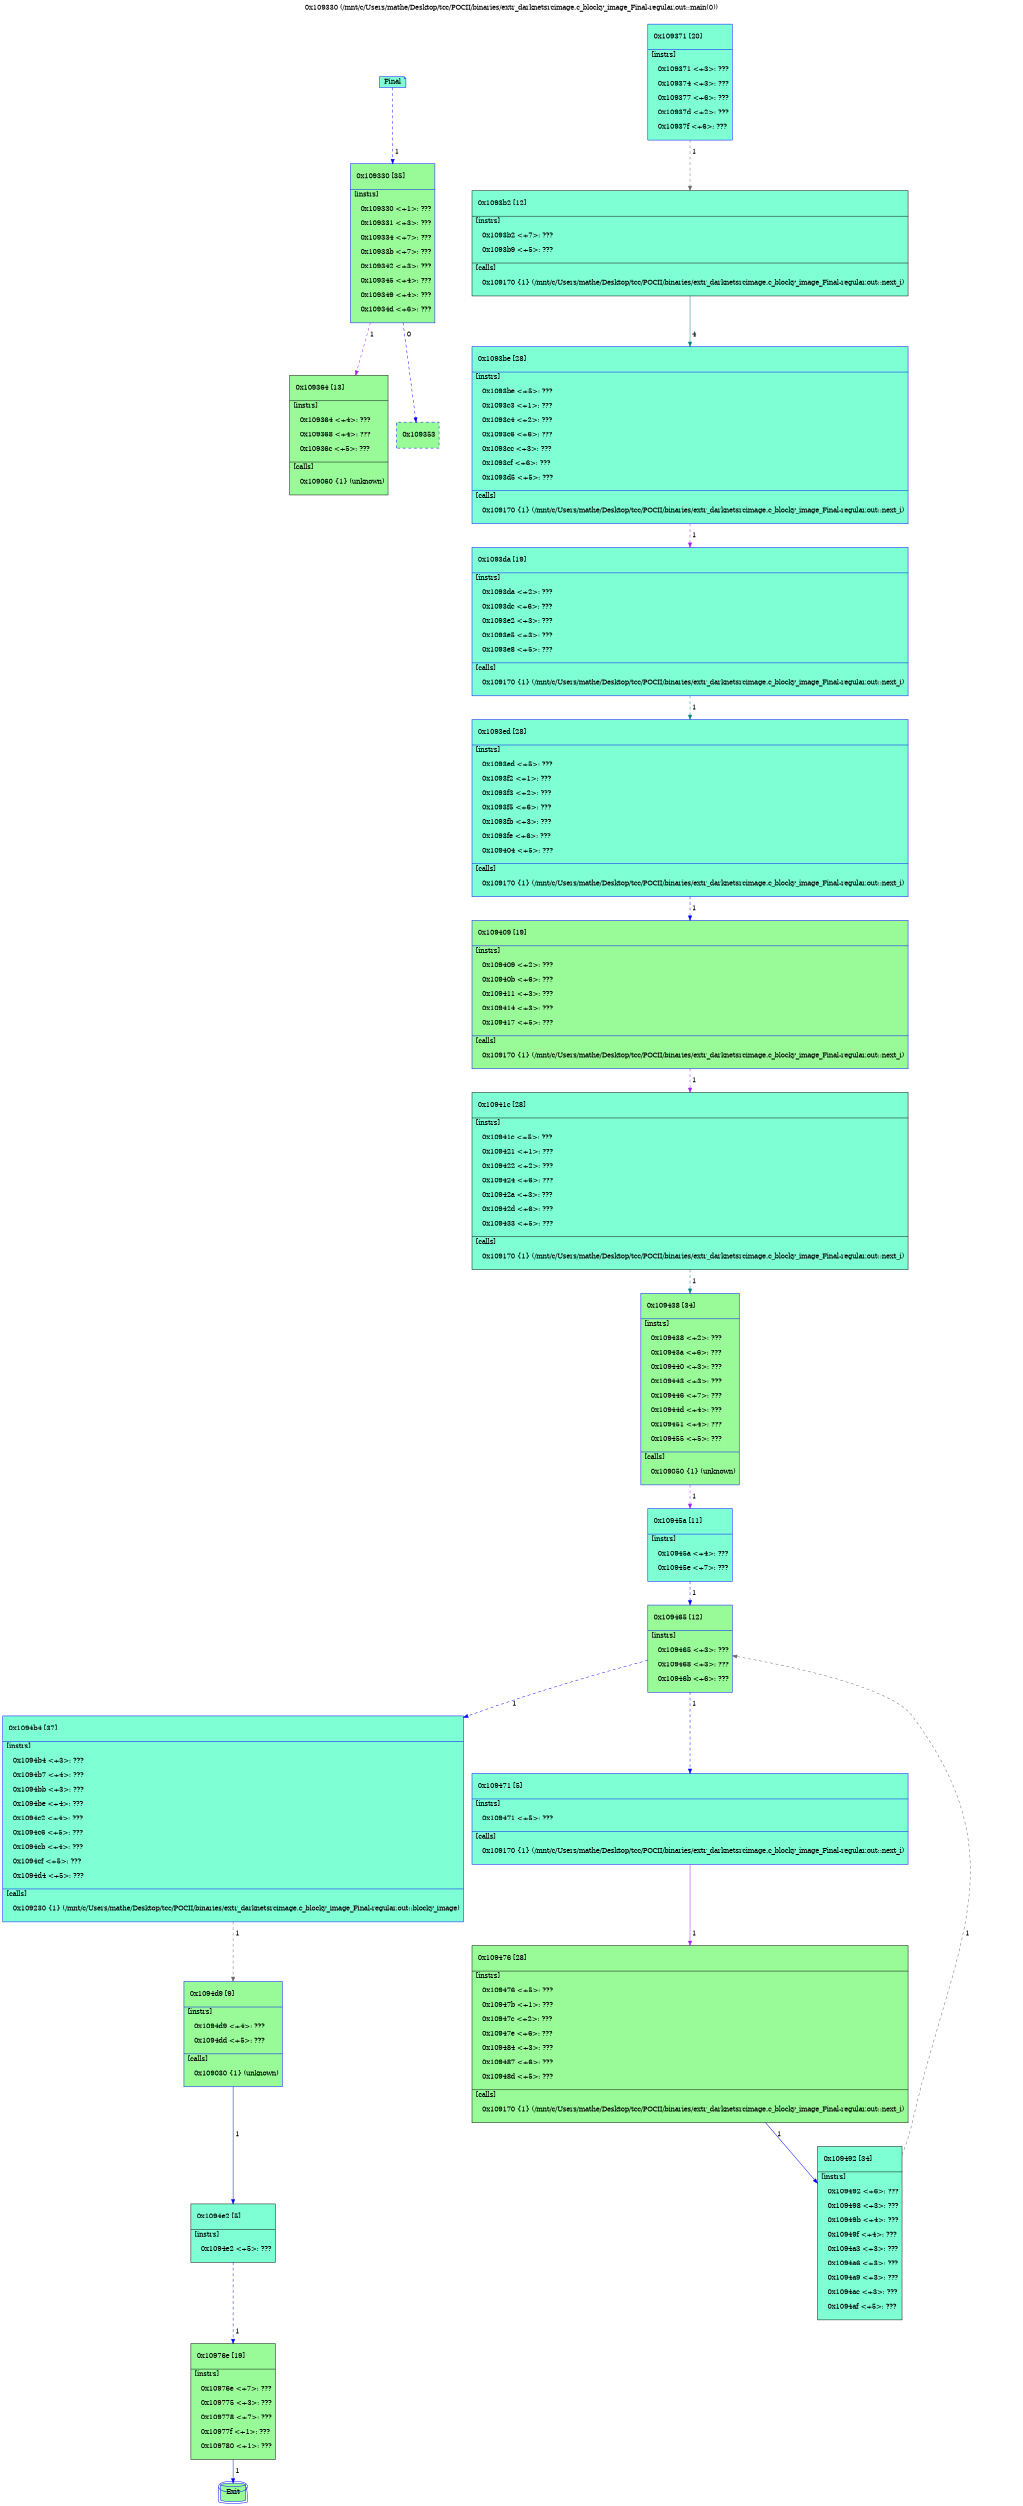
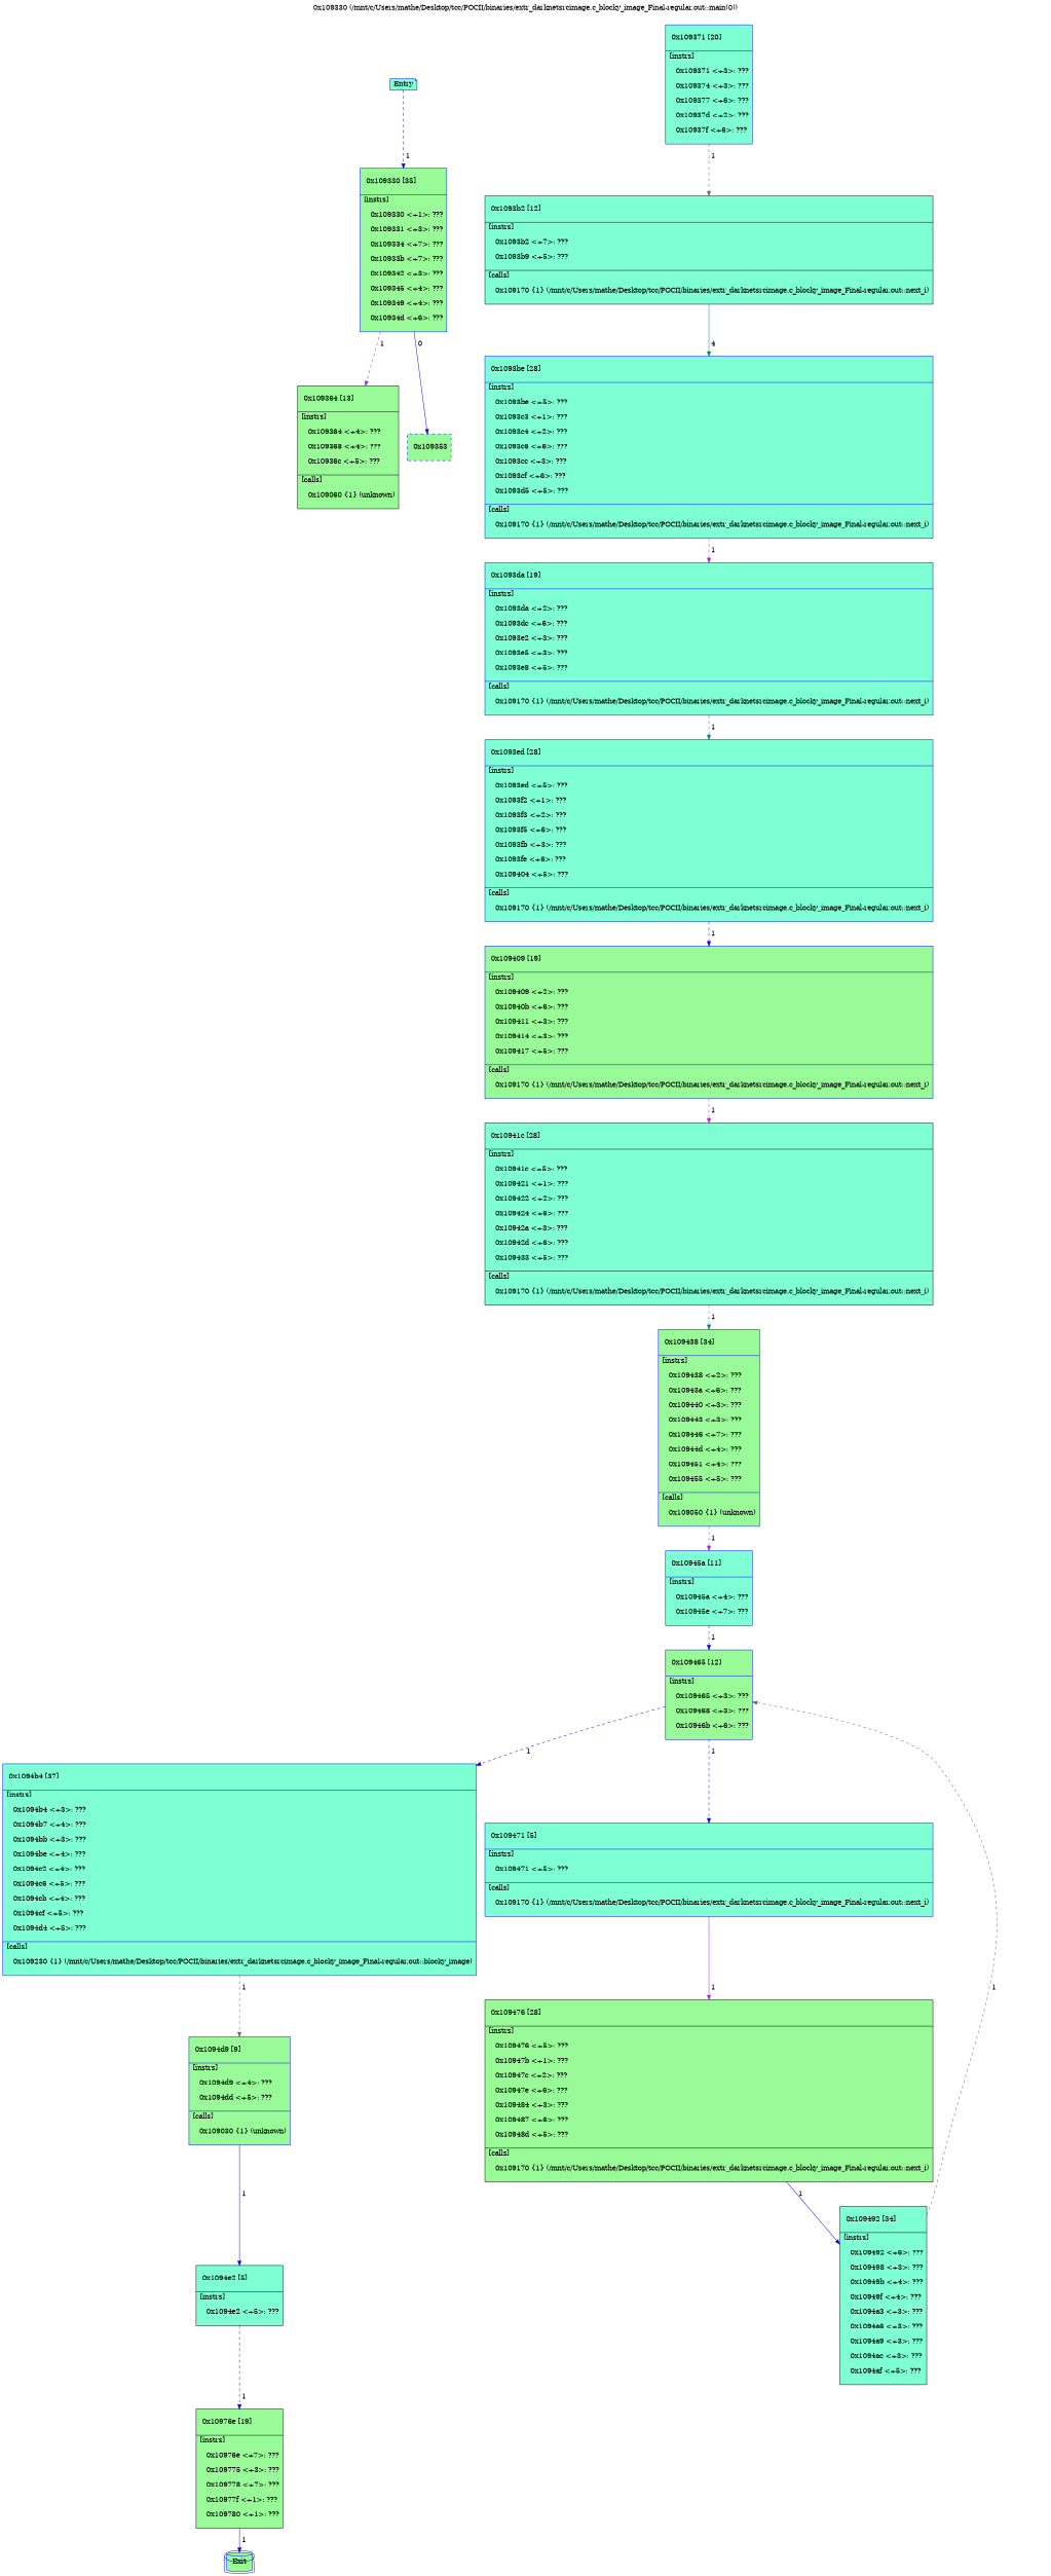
  digraph {
    label="0x109330 (/mnt/c/Users/mathe/Desktop/tcc/POCII/binaries/extr_darknetsrcimage.c_blocky_image_Final-regular.out::main(0))"
    labelloc=t
    node [color=blue fillcolor=aquamarine shape=record style=filled]
    edge [color=blue style=dashed]
-   Entry [height=0.3 shape=note width=0.3 label=Final]
+   Entry [height=0.3 shape=note width=0.3]
    n2 [fillcolor=palegreen label="{\n     0x109330 [35]\l\n     | [instrs]\l\n     &nbsp;&nbsp;0x109330 \<+1\>: ???\l\n     &nbsp;&nbsp;0x109331 \<+3\>: ???\l\n     &nbsp;&nbsp;0x109334 \<+7\>: ???\l\n     &nbsp;&nbsp;0x10933b \<+7\>: ???\l\n     &nbsp;&nbsp;0x109342 \<+3\>: ???\l\n     &nbsp;&nbsp;0x109345 \<+4\>: ???\l\n     &nbsp;&nbsp;0x109349 \<+4\>: ???\l\n     &nbsp;&nbsp;0x10934d \<+6\>: ???\l\n  }"]
    n3 [color=black fillcolor=palegreen label="{\n     0x109364 [13]\l\n     | [instrs]\l\n     &nbsp;&nbsp;0x109364 \<+4\>: ???\l\n     &nbsp;&nbsp;0x109368 \<+4\>: ???\l\n     &nbsp;&nbsp;0x10936c \<+5\>: ???\l\n     | [calls]\l\n     &nbsp;&nbsp;0x109060 \{1\} (unknown)\l\n  }"]
    n4 [fillcolor=palegreen label="{\n     0x109353\l\n  }" style="dashed,filled"]
    n5 [label="{\n     0x109371 [20]\l\n     | [instrs]\l\n     &nbsp;&nbsp;0x109371 \<+3\>: ???\l\n     &nbsp;&nbsp;0x109374 \<+3\>: ???\l\n     &nbsp;&nbsp;0x109377 \<+6\>: ???\l\n     &nbsp;&nbsp;0x10937d \<+2\>: ???\l\n     &nbsp;&nbsp;0x10937f \<+6\>: ???\l\n  }"]
    n6 [color=black label="{\n     0x1093b2 [12]\l\n     | [instrs]\l\n     &nbsp;&nbsp;0x1093b2 \<+7\>: ???\l\n     &nbsp;&nbsp;0x1093b9 \<+5\>: ???\l\n     | [calls]\l\n     &nbsp;&nbsp;0x109170 \{1\} (/mnt/c/Users/mathe/Desktop/tcc/POCII/binaries/extr_darknetsrcimage.c_blocky_image_Final-regular.out::next_i)\l\n  }"]
    n7 [label="{\n     0x1093be [28]\l\n     | [instrs]\l\n     &nbsp;&nbsp;0x1093be \<+5\>: ???\l\n     &nbsp;&nbsp;0x1093c3 \<+1\>: ???\l\n     &nbsp;&nbsp;0x1093c4 \<+2\>: ???\l\n     &nbsp;&nbsp;0x1093c6 \<+6\>: ???\l\n     &nbsp;&nbsp;0x1093cc \<+3\>: ???\l\n     &nbsp;&nbsp;0x1093cf \<+6\>: ???\l\n     &nbsp;&nbsp;0x1093d5 \<+5\>: ???\l\n     | [calls]\l\n     &nbsp;&nbsp;0x109170 \{1\} (/mnt/c/Users/mathe/Desktop/tcc/POCII/binaries/extr_darknetsrcimage.c_blocky_image_Final-regular.out::next_i)\l\n  }"]
    n8 [label="{\n     0x1093da [19]\l\n     | [instrs]\l\n     &nbsp;&nbsp;0x1093da \<+2\>: ???\l\n     &nbsp;&nbsp;0x1093dc \<+6\>: ???\l\n     &nbsp;&nbsp;0x1093e2 \<+3\>: ???\l\n     &nbsp;&nbsp;0x1093e5 \<+3\>: ???\l\n     &nbsp;&nbsp;0x1093e8 \<+5\>: ???\l\n     | [calls]\l\n     &nbsp;&nbsp;0x109170 \{1\} (/mnt/c/Users/mathe/Desktop/tcc/POCII/binaries/extr_darknetsrcimage.c_blocky_image_Final-regular.out::next_i)\l\n  }"]
    n9 [label="{\n     0x1093ed [28]\l\n     | [instrs]\l\n     &nbsp;&nbsp;0x1093ed \<+5\>: ???\l\n     &nbsp;&nbsp;0x1093f2 \<+1\>: ???\l\n     &nbsp;&nbsp;0x1093f3 \<+2\>: ???\l\n     &nbsp;&nbsp;0x1093f5 \<+6\>: ???\l\n     &nbsp;&nbsp;0x1093fb \<+3\>: ???\l\n     &nbsp;&nbsp;0x1093fe \<+6\>: ???\l\n     &nbsp;&nbsp;0x109404 \<+5\>: ???\l\n     | [calls]\l\n     &nbsp;&nbsp;0x109170 \{1\} (/mnt/c/Users/mathe/Desktop/tcc/POCII/binaries/extr_darknetsrcimage.c_blocky_image_Final-regular.out::next_i)\l\n  }"]
    n10 [fillcolor=palegreen label="{\n     0x109409 [19]\l\n     | [instrs]\l\n     &nbsp;&nbsp;0x109409 \<+2\>: ???\l\n     &nbsp;&nbsp;0x10940b \<+6\>: ???\l\n     &nbsp;&nbsp;0x109411 \<+3\>: ???\l\n     &nbsp;&nbsp;0x109414 \<+3\>: ???\l\n     &nbsp;&nbsp;0x109417 \<+5\>: ???\l\n     | [calls]\l\n     &nbsp;&nbsp;0x109170 \{1\} (/mnt/c/Users/mathe/Desktop/tcc/POCII/binaries/extr_darknetsrcimage.c_blocky_image_Final-regular.out::next_i)\l\n  }"]
    n11 [color=black label="{\n     0x10941c [28]\l\n     | [instrs]\l\n     &nbsp;&nbsp;0x10941c \<+5\>: ???\l\n     &nbsp;&nbsp;0x109421 \<+1\>: ???\l\n     &nbsp;&nbsp;0x109422 \<+2\>: ???\l\n     &nbsp;&nbsp;0x109424 \<+6\>: ???\l\n     &nbsp;&nbsp;0x10942a \<+3\>: ???\l\n     &nbsp;&nbsp;0x10942d \<+6\>: ???\l\n     &nbsp;&nbsp;0x109433 \<+5\>: ???\l\n     | [calls]\l\n     &nbsp;&nbsp;0x109170 \{1\} (/mnt/c/Users/mathe/Desktop/tcc/POCII/binaries/extr_darknetsrcimage.c_blocky_image_Final-regular.out::next_i)\l\n  }"]
    n12 [fillcolor=palegreen label="{\n     0x109438 [34]\l\n     | [instrs]\l\n     &nbsp;&nbsp;0x109438 \<+2\>: ???\l\n     &nbsp;&nbsp;0x10943a \<+6\>: ???\l\n     &nbsp;&nbsp;0x109440 \<+3\>: ???\l\n     &nbsp;&nbsp;0x109443 \<+3\>: ???\l\n     &nbsp;&nbsp;0x109446 \<+7\>: ???\l\n     &nbsp;&nbsp;0x10944d \<+4\>: ???\l\n     &nbsp;&nbsp;0x109451 \<+4\>: ???\l\n     &nbsp;&nbsp;0x109455 \<+5\>: ???\l\n     | [calls]\l\n     &nbsp;&nbsp;0x109050 \{1\} (unknown)\l\n  }"]
    n13 [label="{\n     0x10945a [11]\l\n     | [instrs]\l\n     &nbsp;&nbsp;0x10945a \<+4\>: ???\l\n     &nbsp;&nbsp;0x10945e \<+7\>: ???\l\n  }"]
    n14 [fillcolor=palegreen label="{\n     0x109465 [12]\l\n     | [instrs]\l\n     &nbsp;&nbsp;0x109465 \<+3\>: ???\l\n     &nbsp;&nbsp;0x109468 \<+3\>: ???\l\n     &nbsp;&nbsp;0x10946b \<+6\>: ???\l\n  }"]
    n15 [label="{\n     0x1094b4 [37]\l\n     | [instrs]\l\n     &nbsp;&nbsp;0x1094b4 \<+3\>: ???\l\n     &nbsp;&nbsp;0x1094b7 \<+4\>: ???\l\n     &nbsp;&nbsp;0x1094bb \<+3\>: ???\l\n     &nbsp;&nbsp;0x1094be \<+4\>: ???\l\n     &nbsp;&nbsp;0x1094c2 \<+4\>: ???\l\n     &nbsp;&nbsp;0x1094c6 \<+5\>: ???\l\n     &nbsp;&nbsp;0x1094cb \<+4\>: ???\l\n     &nbsp;&nbsp;0x1094cf \<+5\>: ???\l\n     &nbsp;&nbsp;0x1094d4 \<+5\>: ???\l\n     | [calls]\l\n     &nbsp;&nbsp;0x109230 \{1\} (/mnt/c/Users/mathe/Desktop/tcc/POCII/binaries/extr_darknetsrcimage.c_blocky_image_Final-regular.out::blocky_image)\l\n  }"]
    n16 [label="{\n     0x109471 [5]\l\n     | [instrs]\l\n     &nbsp;&nbsp;0x109471 \<+5\>: ???\l\n     | [calls]\l\n     &nbsp;&nbsp;0x109170 \{1\} (/mnt/c/Users/mathe/Desktop/tcc/POCII/binaries/extr_darknetsrcimage.c_blocky_image_Final-regular.out::next_i)\l\n  }"]
    n17 [fillcolor=palegreen label="{\n     0x1094d9 [9]\l\n     | [instrs]\l\n     &nbsp;&nbsp;0x1094d9 \<+4\>: ???\l\n     &nbsp;&nbsp;0x1094dd \<+5\>: ???\l\n     | [calls]\l\n     &nbsp;&nbsp;0x109030 \{1\} (unknown)\l\n  }"]
    n18 [color=black fillcolor=palegreen label="{\n     0x109476 [28]\l\n     | [instrs]\l\n     &nbsp;&nbsp;0x109476 \<+5\>: ???\l\n     &nbsp;&nbsp;0x10947b \<+1\>: ???\l\n     &nbsp;&nbsp;0x10947c \<+2\>: ???\l\n     &nbsp;&nbsp;0x10947e \<+6\>: ???\l\n     &nbsp;&nbsp;0x109484 \<+3\>: ???\l\n     &nbsp;&nbsp;0x109487 \<+6\>: ???\l\n     &nbsp;&nbsp;0x10948d \<+5\>: ???\l\n     | [calls]\l\n     &nbsp;&nbsp;0x109170 \{1\} (/mnt/c/Users/mathe/Desktop/tcc/POCII/binaries/extr_darknetsrcimage.c_blocky_image_Final-regular.out::next_i)\l\n  }"]
    n19 [color=black label="{\n     0x1094e2 [5]\l\n     | [instrs]\l\n     &nbsp;&nbsp;0x1094e2 \<+5\>: ???\l\n  }"]
    n20 [color=black label="{\n     0x109492 [34]\l\n     | [instrs]\l\n     &nbsp;&nbsp;0x109492 \<+6\>: ???\l\n     &nbsp;&nbsp;0x109498 \<+3\>: ???\l\n     &nbsp;&nbsp;0x10949b \<+4\>: ???\l\n     &nbsp;&nbsp;0x10949f \<+4\>: ???\l\n     &nbsp;&nbsp;0x1094a3 \<+3\>: ???\l\n     &nbsp;&nbsp;0x1094a6 \<+3\>: ???\l\n     &nbsp;&nbsp;0x1094a9 \<+3\>: ???\l\n     &nbsp;&nbsp;0x1094ac \<+3\>: ???\l\n     &nbsp;&nbsp;0x1094af \<+5\>: ???\l\n  }"]
    n21 [color=black fillcolor=palegreen label="{\n     0x10976e [19]\l\n     | [instrs]\l\n     &nbsp;&nbsp;0x10976e \<+7\>: ???\l\n     &nbsp;&nbsp;0x109775 \<+3\>: ???\l\n     &nbsp;&nbsp;0x109778 \<+7\>: ???\l\n     &nbsp;&nbsp;0x10977f \<+1\>: ???\l\n     &nbsp;&nbsp;0x109780 \<+1\>: ???\l\n  }"]
    Exit [fillcolor=palegreen height=0.3 peripheries=2 shape=cylinder width=0.3]
    Entry -> n2 [label=" 1"]
    n2 -> n3 [color=purple label=" 1"]
-   n2 -> n4 [label=" 0"]
+   n2 -> n4 [label=" 0" style=solid]
    n5 -> n6 [color=gray40 label=" 1"]
    n6 -> n7 [color=teal label=" 4" style=solid]
    n7 -> n8 [color=purple label=" 1"]
    n8 -> n9 [color=teal label=" 1"]
    n9 -> n10 [label=" 1"]
    n10 -> n11 [color=purple label=" 1"]
    n11 -> n12 [color=teal label=" 1"]
    n12 -> n13 [color=purple label=" 1"]
    n13 -> n14 [label=" 1"]
    n14 -> n15 [label=" 1"]
    n14 -> n16 [label=" 1"]
    n15 -> n17 [color=gray40 label=" 1"]
    n16 -> n18 [color=purple label=" 1" style=solid]
    n17 -> n19 [label=" 1" style=solid]
    n18 -> n20 [label=" 1" style=solid]
    n19 -> n21 [label=" 1"]
    n20 -> n14 [color=gray40 label=" 1"]
    n21 -> Exit [label=" 1" style=solid]
  }
